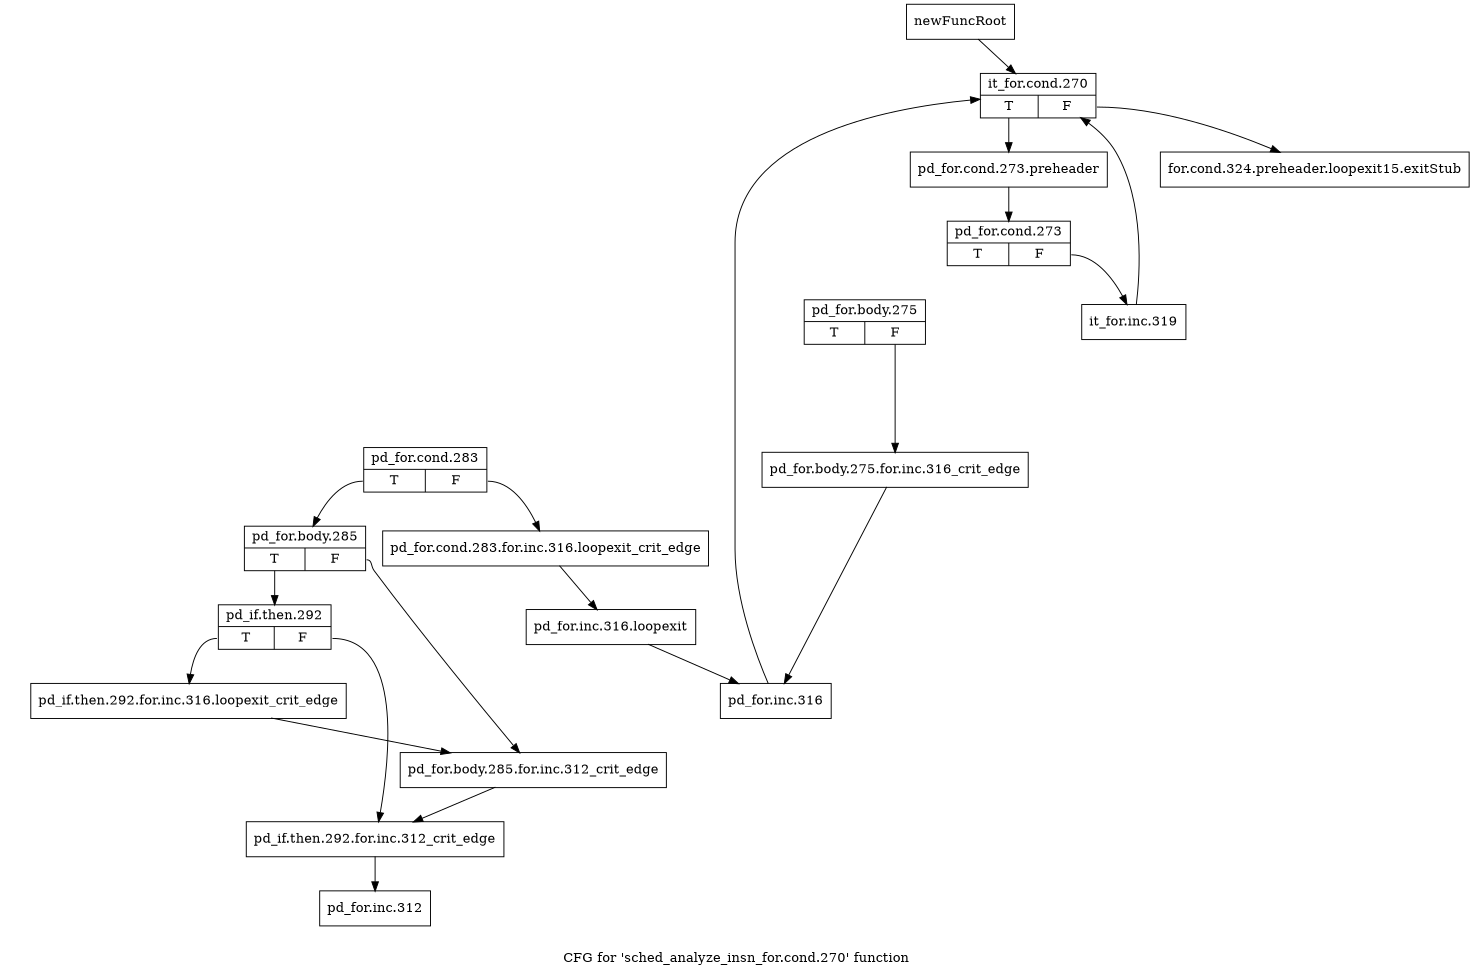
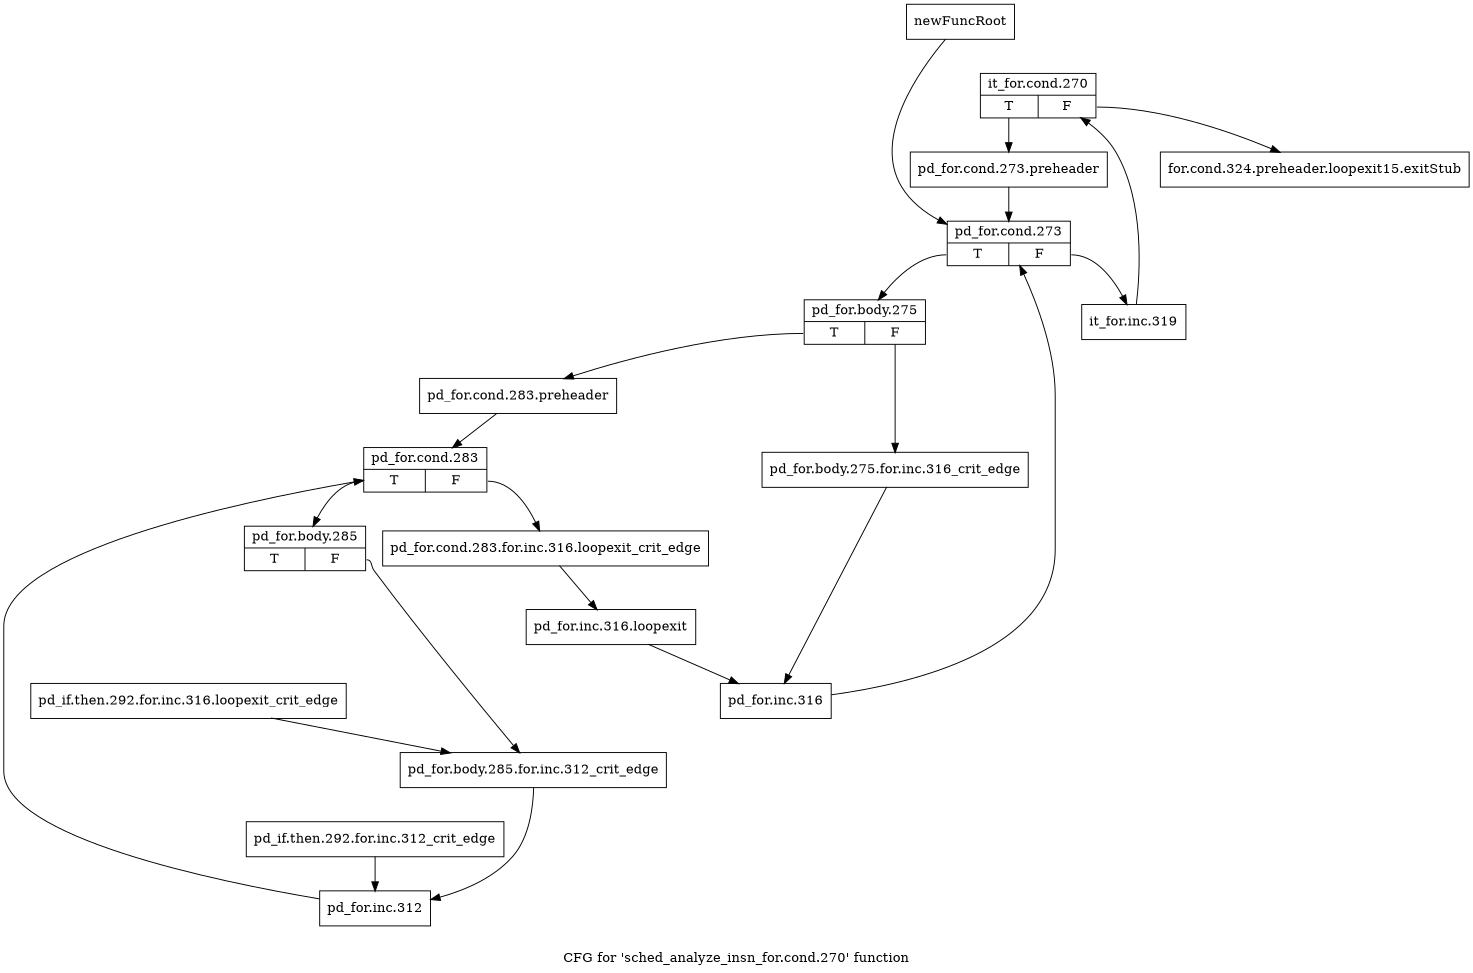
  digraph {
    label="CFG for 'sched_analyze_insn_for.cond.270' function"
    node [shape=record]
    n1 [label="{newFuncRoot}"]
    n2 [label="{it_for.cond.270|{<s0>T|<s1>F}}"]
    n3 [label="{for.cond.324.preheader.loopexit15.exitStub}"]
    n4 [label="{pd_for.cond.273.preheader}"]
    n5 [label="{pd_for.cond.273|{<s0>T|<s1>F}}"]
    n6 [label="{pd_for.body.275|{<s0>T|<s1>F}}"]
    n7 [label="{it_for.inc.319}"]
+   n8 [label="{pd_for.cond.283.preheader}"]
    n9 [label="{pd_for.body.275.for.inc.316_crit_edge}"]
    n10 [label="{pd_for.cond.283|{<s0>T|<s1>F}}"]
    n11 [label="{pd_for.inc.316}"]
    n12 [label="{pd_for.body.285|{<s0>T|<s1>F}}"]
    n13 [label="{pd_for.cond.283.for.inc.316.loopexit_crit_edge}"]
-   n14 [label="{pd_if.then.292|{<s0>T|<s1>F}}"]
    n15 [label="{pd_for.body.285.for.inc.312_crit_edge}"]
    n16 [label="{pd_for.inc.316.loopexit}"]
    n17 [label="{pd_if.then.292.for.inc.316.loopexit_crit_edge}"]
    n18 [label="{pd_if.then.292.for.inc.312_crit_edge}"]
    n19 [label="{pd_for.inc.312}"]
-   n1 -> n2
+   n1 -> n5
    n2 -> n3 [tailport=s1]
    n2 -> n4 [tailport=s0]
    n4 -> n5
+   n5 -> n6 [tailport=s0]
    n5 -> n7 [tailport=s1]
+   n6 -> n8 [tailport=s0]
    n6 -> n9 [tailport=s1]
    n7 -> n2
+   n8 -> n10
    n9 -> n11
    n10 -> n12 [tailport=s0]
    n10 -> n13 [tailport=s1]
-   n11 -> n2
-   n12 -> n14 [tailport=s0]
+   n11 -> n5
    n12 -> n15 [tailport=s1]
    n13 -> n16
-   n14 -> n17 [tailport=s0]
-   n14 -> n18 [tailport=s1]
-   n15 -> n18
+   n15 -> n19
    n16 -> n11
    n17 -> n15
    n18 -> n19
+   n19 -> n10
  }
